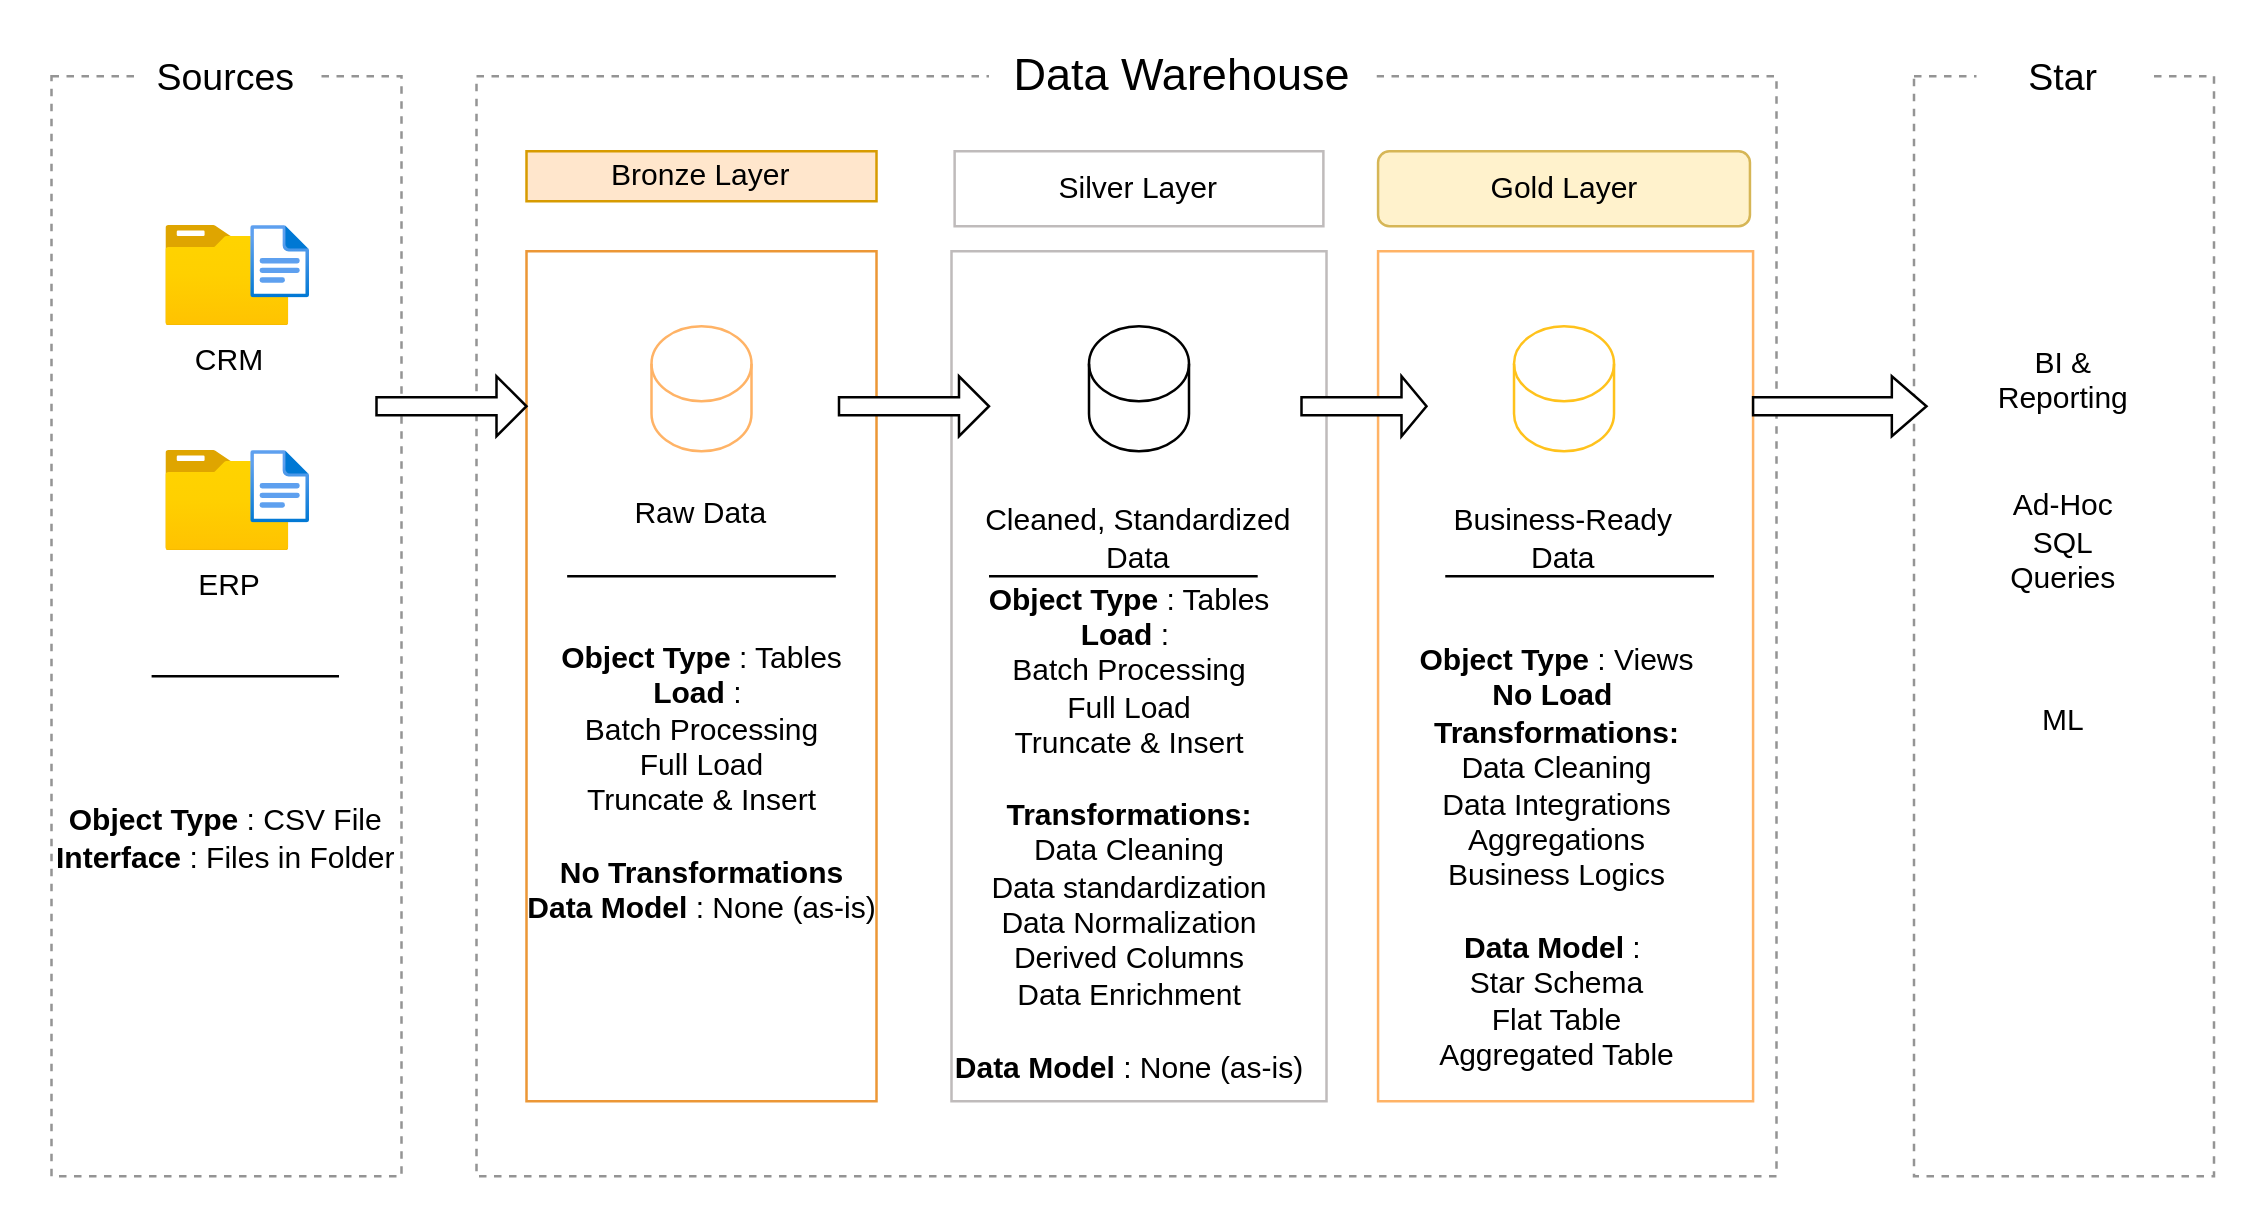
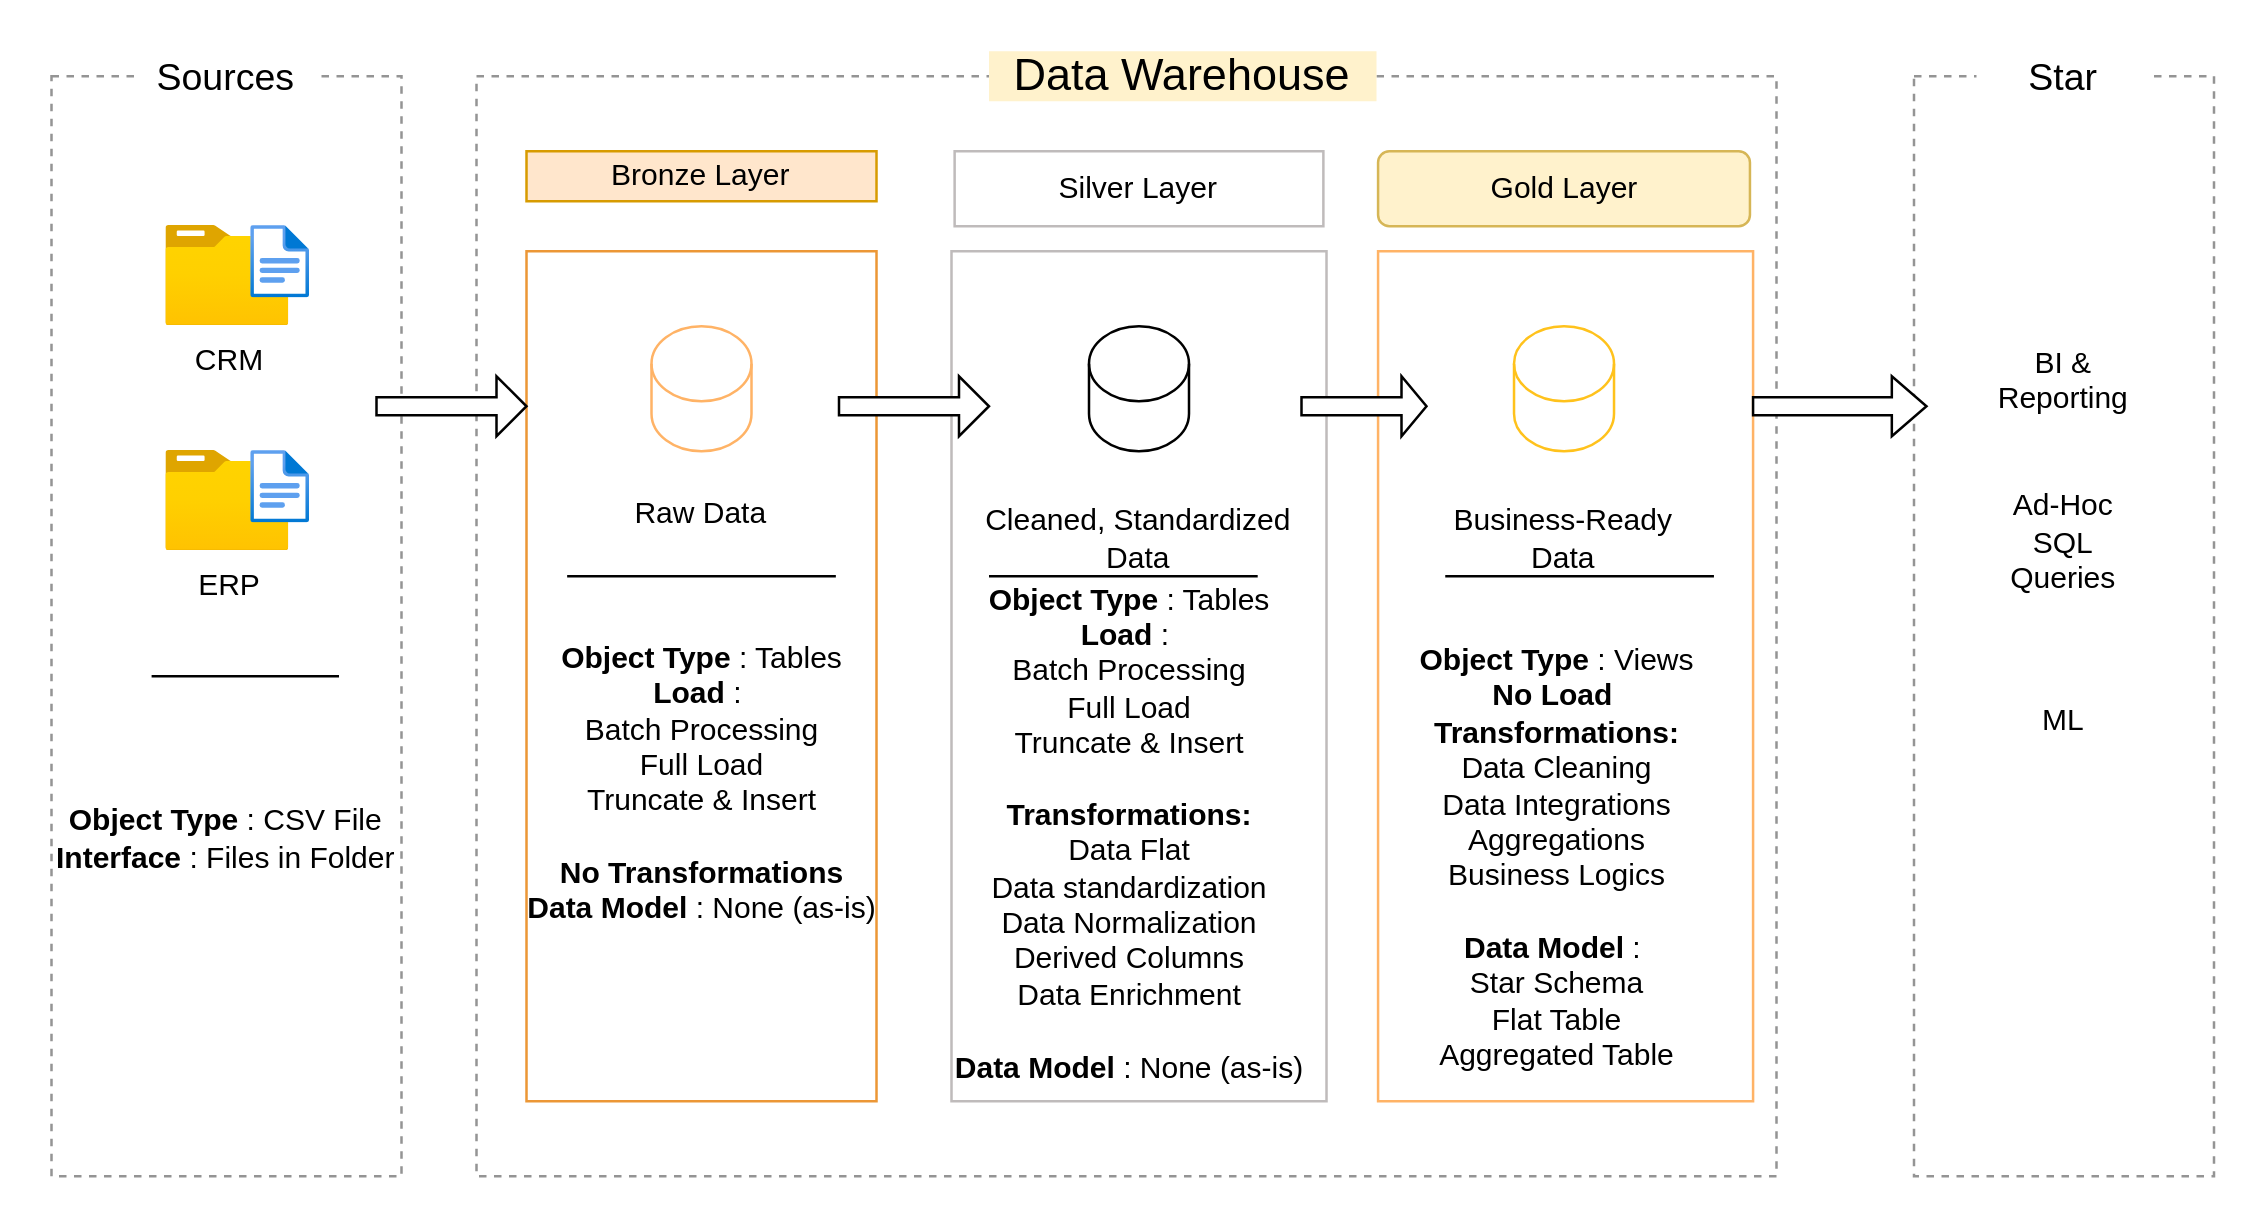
  <mxCell id="0" />
  <mxCell id="1" parent="0" />
  <mxCell id="2" value="" style="rounded=0;whiteSpace=wrap;html=1;fillColor=none;strokeColor=#949494;labelBorderColor=none;dashed=1;" parent="1" vertex="1"><mxGeometry x="20" y="30" width="140" height="440" as="geometry" /></mxCell>
  <mxCell id="3" value="&lt;font style=&quot;font-size: 15px;&quot;&gt;Sources&lt;/font&gt;" style="rounded=0;whiteSpace=wrap;html=1;strokeColor=none;" parent="1" vertex="1"><mxGeometry x="55" y="20" width="70" height="20" as="geometry" /></mxCell>
  <mxCell id="4" value="" style="rounded=0;whiteSpace=wrap;html=1;fillColor=none;strokeColor=#949494;labelBorderColor=none;dashed=1;" parent="1" vertex="1"><mxGeometry x="190" y="30" width="520" height="440" as="geometry" /></mxCell>
- <mxCell id="5" value="&lt;font style=&quot;font-size: 18px;&quot;&gt;Data Warehouse&lt;/font&gt;" style="rounded=0;whiteSpace=wrap;html=1;strokeColor=none;" parent="1" vertex="1"><mxGeometry x="395" y="20" width="155" height="20" as="geometry" /></mxCell>
+ <mxCell id="5" value="&lt;font style=&quot;font-size: 18px;&quot;&gt;Data Warehouse&lt;/font&gt;" style="rounded=0;whiteSpace=wrap;html=1;strokeColor=none;fillColor=#fff2cc;" parent="1" vertex="1"><mxGeometry x="395" y="20" width="155" height="20" as="geometry" /></mxCell>
  <mxCell id="6" value="" style="rounded=0;whiteSpace=wrap;html=1;fillColor=none;strokeColor=#949494;labelBorderColor=none;dashed=1;" parent="1" vertex="1"><mxGeometry x="765" y="30" width="120" height="440" as="geometry" /></mxCell>
  <mxCell id="7" value="&lt;font style=&quot;font-size: 15px;&quot;&gt;Star&lt;/font&gt;" style="rounded=0;whiteSpace=wrap;html=1;strokeColor=none;" parent="1" vertex="1"><mxGeometry x="790" y="20" width="70" height="20" as="geometry" /></mxCell>
  <mxCell id="8" value="Bronze Layer" style="rounded=0;whiteSpace=wrap;html=1;fillColor=#ffe6cc;strokeColor=#d79b00;" parent="1" vertex="1"><mxGeometry x="210" y="60" width="140" height="20" as="geometry" /></mxCell>
  <mxCell id="9" value="" style="rounded=0;whiteSpace=wrap;html=1;strokeColor=#ec9736;" parent="1" vertex="1"><mxGeometry x="210" y="100" width="140" height="340" as="geometry" /></mxCell>
  <mxCell id="10" value="Silver Layer" style="rounded=0;whiteSpace=wrap;html=1;strokeColor=#bfbbbb;" parent="1" vertex="1"><mxGeometry x="381.25" y="60" width="147.5" height="30" as="geometry" /></mxCell>
  <mxCell id="11" value="Gold Layer" style="whiteSpace=wrap;html=1;fillColor=#fff2cc;strokeColor=#d6b656;rounded=1;" parent="1" vertex="1"><mxGeometry x="550.63" y="60" width="148.75" height="30" as="geometry" /></mxCell>
  <mxCell id="12" value="" style="rounded=0;whiteSpace=wrap;html=1;strokeColor=#BFBBBB;" parent="1" vertex="1"><mxGeometry x="380" y="100" width="150" height="340" as="geometry" /></mxCell>
  <mxCell id="13" value="" style="rounded=0;whiteSpace=wrap;html=1;strokeColor=#FFB366;" parent="1" vertex="1"><mxGeometry x="550.63" y="100" width="150" height="340" as="geometry" /></mxCell>
  <mxCell id="14" value="CRM" style="image;aspect=fixed;html=1;points=[];align=center;fontSize=12;image=img/lib/azure2/general/Folder_Blank.svg;" parent="1" vertex="1"><mxGeometry x="66" y="90" width="49.29" height="40" as="geometry" /></mxCell>
  <mxCell id="15" value="" style="image;aspect=fixed;html=1;points=[];align=center;fontSize=12;image=img/lib/azure2/general/File.svg;" parent="1" vertex="1"><mxGeometry x="100" y="90" width="23.54" height="29" as="geometry" /></mxCell>
  <mxCell id="16" value="ERP" style="image;aspect=fixed;html=1;points=[];align=center;fontSize=12;image=img/lib/azure2/general/Folder_Blank.svg;" parent="1" vertex="1"><mxGeometry x="66" y="180" width="49.29" height="40" as="geometry" /></mxCell>
  <mxCell id="17" value="" style="image;aspect=fixed;html=1;points=[];align=center;fontSize=12;image=img/lib/azure2/general/File.svg;" parent="1" vertex="1"><mxGeometry x="100" y="180" width="23.54" height="29" as="geometry" /></mxCell>
  <mxCell id="18" value="" style="endArrow=none;html=1;rounded=0;exitX=0.167;exitY=0.75;exitDx=0;exitDy=0;exitPerimeter=0;" parent="1" edge="1"><mxGeometry width="50" height="50" relative="1" as="geometry"><mxPoint x="60.04" y="270" as="sourcePoint" /><mxPoint x="135" y="270" as="targetPoint" /></mxGeometry></mxCell>
  <mxCell id="19" value="&lt;b&gt;Object Type &lt;/b&gt;: CSV File&lt;div&gt;&lt;b&gt;Interface&lt;/b&gt; : Files in Folder&lt;/div&gt;" style="text;html=1;align=center;verticalAlign=middle;whiteSpace=wrap;rounded=0;" parent="1" vertex="1"><mxGeometry x="20" y="320" width="140" height="30" as="geometry" /></mxCell>
  <mxCell id="20" value="" style="shape=cylinder3;whiteSpace=wrap;html=1;boundedLbl=1;backgroundOutline=1;size=15;fillColor=none;strokeColor=#FFB366;" parent="1" vertex="1"><mxGeometry x="260" y="130" width="40" height="50" as="geometry" /></mxCell>
  <mxCell id="21" value="" style="shape=cylinder3;whiteSpace=wrap;html=1;boundedLbl=1;backgroundOutline=1;size=15;" parent="1" vertex="1"><mxGeometry x="435" y="130" width="40" height="50" as="geometry" /></mxCell>
  <mxCell id="22" value="" style="shape=cylinder3;whiteSpace=wrap;html=1;boundedLbl=1;backgroundOutline=1;size=15;fillColor=none;strokeColor=#FFC21C;" parent="1" vertex="1"><mxGeometry x="605.01" y="130" width="40" height="50" as="geometry" /></mxCell>
  <mxCell id="23" value="" style="shape=singleArrow;whiteSpace=wrap;html=1;" parent="1" vertex="1"><mxGeometry x="150" y="150" width="60" height="24" as="geometry" /></mxCell>
  <mxCell id="24" value="" style="shape=singleArrow;whiteSpace=wrap;html=1;" parent="1" vertex="1"><mxGeometry x="335" y="150" width="60" height="24" as="geometry" /></mxCell>
  <mxCell id="25" value="" style="shape=singleArrow;whiteSpace=wrap;html=1;" parent="1" vertex="1"><mxGeometry x="520" y="150" width="50" height="24" as="geometry" /></mxCell>
  <mxCell id="26" value="Raw Data" style="text;html=1;align=center;verticalAlign=middle;whiteSpace=wrap;rounded=0;" parent="1" vertex="1"><mxGeometry x="250" y="190" width="60" height="30" as="geometry" /></mxCell>
  <mxCell id="27" value="Cleaned, Standardized Data" style="text;html=1;align=center;verticalAlign=middle;whiteSpace=wrap;rounded=0;" parent="1" vertex="1"><mxGeometry x="380" y="200" width="150" height="30" as="geometry" /></mxCell>
  <mxCell id="28" value="Business-Ready Data" style="text;html=1;align=center;verticalAlign=middle;whiteSpace=wrap;rounded=0;" parent="1" vertex="1"><mxGeometry x="580.01" y="200" width="90" height="30" as="geometry" /></mxCell>
  <mxCell id="29" value="" style="endArrow=none;html=1;rounded=0;exitX=0.167;exitY=0.75;exitDx=0;exitDy=0;exitPerimeter=0;" parent="1" edge="1"><mxGeometry width="50" height="50" relative="1" as="geometry"><mxPoint x="226.26" y="230" as="sourcePoint" /><mxPoint x="333.74" y="230" as="targetPoint" /></mxGeometry></mxCell>
  <mxCell id="30" value="&lt;b&gt;Object Type&lt;/b&gt; : Tables&lt;div&gt;&lt;span style=&quot;background-color: transparent; color: light-dark(rgb(0, 0, 0), rgb(255, 255, 255));&quot;&gt;&lt;b&gt;Load&lt;/b&gt; :&amp;nbsp;&lt;/span&gt;&lt;/div&gt;&lt;div&gt;Batch Processing&lt;/div&gt;&lt;div&gt;Full Load&lt;/div&gt;&lt;div&gt;Truncate &amp;amp; Insert&lt;/div&gt;&lt;div&gt;&lt;br&gt;&lt;/div&gt;&lt;div&gt;&lt;b&gt;No Transformations&lt;/b&gt;&lt;/div&gt;&lt;div&gt;&lt;b&gt;Data Model&lt;/b&gt; : None (as-is)&lt;br&gt;&lt;div&gt;&lt;br&gt;&lt;/div&gt;&lt;/div&gt;" style="text;html=1;align=center;verticalAlign=middle;whiteSpace=wrap;rounded=0;" parent="1" vertex="1"><mxGeometry x="202.5" y="300" width="155" height="40" as="geometry" /></mxCell>
- <mxCell id="31" value="&lt;b&gt;Object Type&lt;/b&gt; : Tables&lt;div&gt;&lt;span style=&quot;background-color: transparent; color: light-dark(rgb(0, 0, 0), rgb(255, 255, 255));&quot;&gt;&lt;b&gt;Load&lt;/b&gt; :&amp;nbsp;&lt;/span&gt;&lt;/div&gt;&lt;div&gt;Batch Processing&lt;/div&gt;&lt;div&gt;Full Load&lt;/div&gt;&lt;div&gt;Truncate &amp;amp; Insert&lt;/div&gt;&lt;div&gt;&lt;br&gt;&lt;/div&gt;&lt;div&gt;&lt;b&gt;Transformations:&lt;/b&gt;&lt;/div&gt;&lt;div&gt;Data Cleaning&lt;/div&gt;&lt;div&gt;Data standardization&lt;/div&gt;&lt;div&gt;Data Normalization&lt;/div&gt;&lt;div&gt;Derived Columns&lt;/div&gt;&lt;div&gt;Data Enrichment&lt;/div&gt;&lt;div&gt;&lt;b&gt;&lt;br&gt;&lt;/b&gt;&lt;/div&gt;&lt;div&gt;&lt;b&gt;Data Model&lt;/b&gt; : None (as-is)&lt;br&gt;&lt;div&gt;&lt;br&gt;&lt;/div&gt;&lt;/div&gt;" style="text;html=1;align=center;verticalAlign=middle;whiteSpace=wrap;rounded=0;" parent="1" vertex="1"><mxGeometry x="373.75" y="320" width="155" height="40" as="geometry" /></mxCell>
+ <mxCell id="31" value="&lt;b&gt;Object Type&lt;/b&gt; : Tables&lt;div&gt;&lt;span style=&quot;background-color: transparent; color: light-dark(rgb(0, 0, 0), rgb(255, 255, 255));&quot;&gt;&lt;b&gt;Load&lt;/b&gt; :&amp;nbsp;&lt;/span&gt;&lt;/div&gt;&lt;div&gt;Batch Processing&lt;/div&gt;&lt;div&gt;Full Load&lt;/div&gt;&lt;div&gt;Truncate &amp;amp; Insert&lt;/div&gt;&lt;div&gt;&lt;br&gt;&lt;/div&gt;&lt;div&gt;&lt;b&gt;Transformations:&lt;/b&gt;&lt;/div&gt;&lt;div&gt;Data Flat&lt;/div&gt;&lt;div&gt;Data standardization&lt;/div&gt;&lt;div&gt;Data Normalization&lt;/div&gt;&lt;div&gt;Derived Columns&lt;/div&gt;&lt;div&gt;Data Enrichment&lt;/div&gt;&lt;div&gt;&lt;b&gt;&lt;br&gt;&lt;/b&gt;&lt;/div&gt;&lt;div&gt;&lt;b&gt;Data Model&lt;/b&gt; : None (as-is)&lt;br&gt;&lt;div&gt;&lt;br&gt;&lt;/div&gt;&lt;/div&gt;" style="text;html=1;align=center;verticalAlign=middle;whiteSpace=wrap;rounded=0;" parent="1" vertex="1"><mxGeometry x="373.75" y="320" width="155" height="40" as="geometry" /></mxCell>
  <mxCell id="32" value="" style="endArrow=none;html=1;rounded=0;exitX=0.167;exitY=0.75;exitDx=0;exitDy=0;exitPerimeter=0;" parent="1" edge="1"><mxGeometry width="50" height="50" relative="1" as="geometry"><mxPoint x="395" y="230" as="sourcePoint" /><mxPoint x="502.48" y="230" as="targetPoint" /></mxGeometry></mxCell>
  <mxCell id="33" value="" style="endArrow=none;html=1;rounded=0;exitX=0.167;exitY=0.75;exitDx=0;exitDy=0;exitPerimeter=0;" parent="1" edge="1"><mxGeometry width="50" height="50" relative="1" as="geometry"><mxPoint x="577.5" y="230" as="sourcePoint" /><mxPoint x="684.98" y="230" as="targetPoint" /></mxGeometry></mxCell>
  <mxCell id="34" value="&lt;b&gt;Object Type&lt;/b&gt; : Views&lt;div&gt;&lt;span style=&quot;background-color: transparent; color: light-dark(rgb(0, 0, 0), rgb(255, 255, 255));&quot;&gt;&lt;b&gt;No Load&lt;/b&gt;&amp;nbsp;&lt;/span&gt;&lt;/div&gt;&lt;div&gt;&lt;b&gt;Transformations:&lt;/b&gt;&lt;/div&gt;&lt;div&gt;Data Cleaning&lt;/div&gt;&lt;div&gt;Data Integrations&lt;/div&gt;&lt;div&gt;Aggregations&lt;/div&gt;&lt;div&gt;Business Logics&lt;/div&gt;&lt;div&gt;&lt;b&gt;&lt;br&gt;&lt;/b&gt;&lt;/div&gt;&lt;div&gt;&lt;b&gt;Data Model&lt;/b&gt; :&amp;nbsp;&lt;/div&gt;&lt;div&gt;Star Schema&lt;/div&gt;&lt;div&gt;Flat Table&lt;/div&gt;&lt;div&gt;Aggregated Table&lt;br&gt;&lt;div&gt;&lt;br&gt;&lt;/div&gt;&lt;/div&gt;" style="text;html=1;align=center;verticalAlign=middle;whiteSpace=wrap;rounded=0;" parent="1" vertex="1"><mxGeometry x="545" y="330" width="155" height="40" as="geometry" /></mxCell>
  <mxCell id="35" value="" style="shape=singleArrow;whiteSpace=wrap;html=1;" parent="1" vertex="1"><mxGeometry x="700.63" y="150" width="69.37" height="24" as="geometry" /></mxCell>
  <mxCell id="36" value="BI &amp;amp; Reporting&lt;div&gt;&lt;br&gt;&lt;/div&gt;&lt;div&gt;&lt;br&gt;&lt;/div&gt;&lt;div&gt;Ad-Hoc SQL Queries&lt;/div&gt;&lt;div&gt;&lt;br&gt;&lt;/div&gt;&lt;div&gt;&lt;br&gt;&lt;/div&gt;&lt;div&gt;&lt;br&gt;&lt;/div&gt;&lt;div&gt;ML&lt;/div&gt;&lt;div&gt;&lt;br&gt;&lt;/div&gt;&lt;div&gt;&lt;br&gt;&lt;/div&gt;&lt;div&gt;&lt;br&gt;&lt;/div&gt;&lt;div&gt;&lt;br&gt;&lt;/div&gt;" style="text;html=1;align=center;verticalAlign=middle;whiteSpace=wrap;rounded=0;" parent="1" vertex="1"><mxGeometry x="795" y="230" width="60" height="30" as="geometry" /></mxCell>
